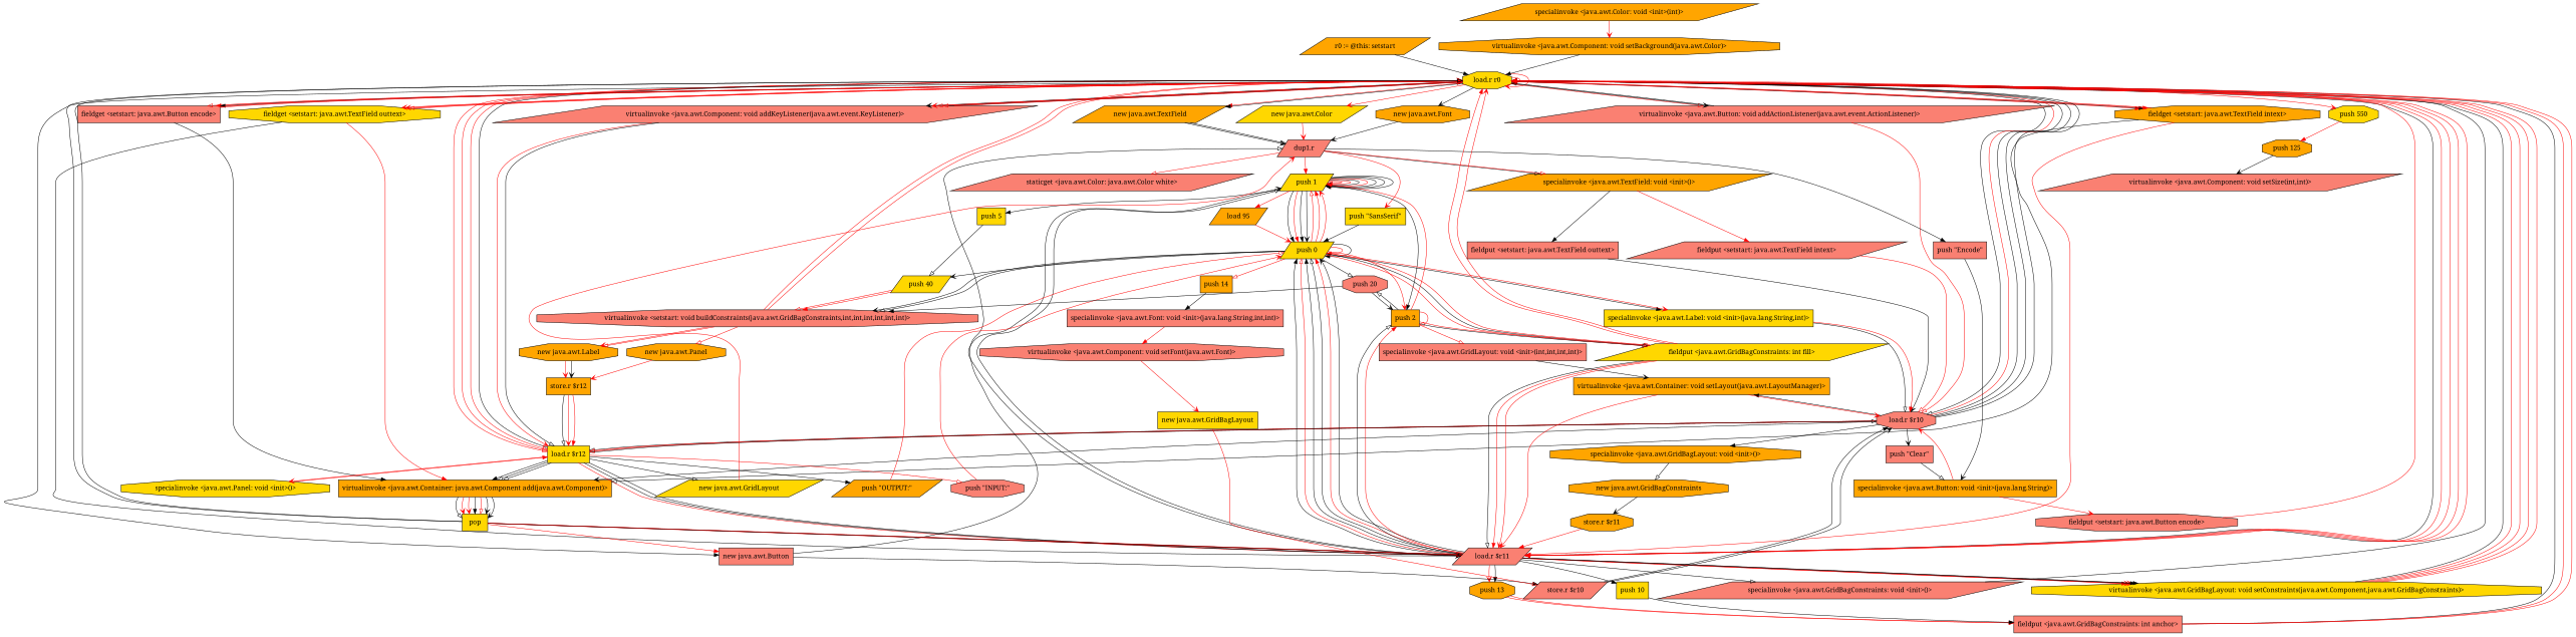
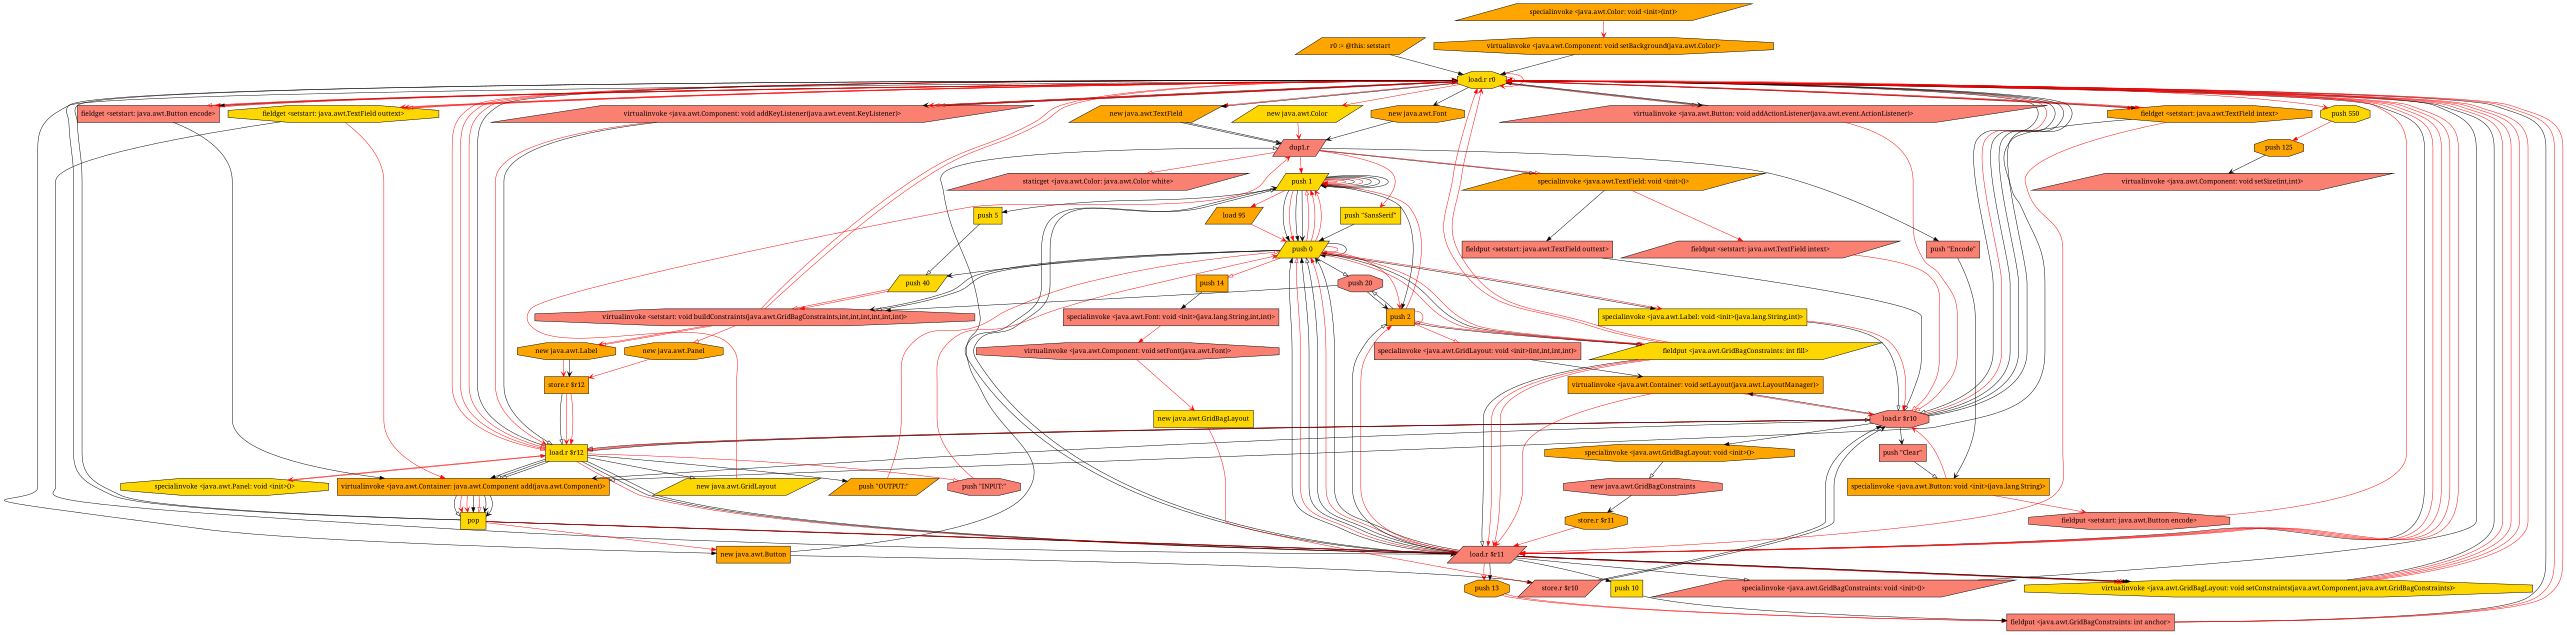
  digraph {
    fontname="Noto Serif"
    node [fillcolor=salmon fontname="Noto Serif" shape=octagon style=filled]
    edge [arrowhead=onormal color=red fontname="Noto Serif"]
    "load.r r0" [fillcolor=gold]
    "r0 := @this: setstart" [fillcolor=orange shape=parallelogram]
    "new java.awt.Color" [fillcolor=gold shape=parallelogram]
    "new java.awt.Font" [fillcolor=orange]
    "load.r $r10"
    "load.r $r11" [shape=parallelogram]
    "load.r $r12" [fillcolor=gold shape=box]
    "new java.awt.TextField" [fillcolor=orange shape=parallelogram]
    "fieldget <setstart: java.awt.TextField intext>" [fillcolor=orange]
    "virtualinvoke <java.awt.Component: void addKeyListener(java.awt.event.KeyListener)>" [shape=parallelogram]
    "fieldget <setstart: java.awt.TextField outtext>" [fillcolor=gold]
-   "new java.awt.Button" [shape=box]
+   "new java.awt.Button" [fillcolor=orange shape=box]
    "fieldget <setstart: java.awt.Button encode>" [shape=box]
    "virtualinvoke <java.awt.Button: void addActionListener(java.awt.event.ActionListener)>" [shape=parallelogram]
    "push 550" [fillcolor=gold]
    "dup1.r" [shape=parallelogram]
    "specialinvoke <java.awt.GridBagLayout: void <init>()>" [fillcolor=orange]
    "virtualinvoke <java.awt.Container: void setLayout(java.awt.LayoutManager)>" [fillcolor=orange shape=box]
    "virtualinvoke <java.awt.Container: java.awt.Component add(java.awt.Component)>" [fillcolor=orange shape=box]
    "push \"Clear\"" [shape=box]
    "push 1" [fillcolor=gold shape=parallelogram]
    "push 0" [fillcolor=gold shape=parallelogram]
    "push 2" [fillcolor=orange shape=box]
    "specialinvoke <java.awt.GridBagConstraints: void <init>()>" [shape=parallelogram]
    "push 13" [fillcolor=orange]
    "virtualinvoke <java.awt.GridBagLayout: void setConstraints(java.awt.Component,java.awt.GridBagConstraints)>" [fillcolor=gold]
    "push 10" [fillcolor=gold shape=box]
    "push \"INPUT:\""
    "push \"OUTPUT:\"" [fillcolor=orange shape=parallelogram]
    "specialinvoke <java.awt.Panel: void <init>()>" [fillcolor=gold]
    "new java.awt.GridLayout" [fillcolor=gold shape=parallelogram]
    "store.r $r10" [shape=parallelogram]
    "push 125" [fillcolor=orange]
    "staticget <java.awt.Color: java.awt.Color white>" [shape=parallelogram]
    "push \"SansSerif\"" [fillcolor=gold shape=box]
    "specialinvoke <java.awt.TextField: void <init>()>" [fillcolor=orange shape=parallelogram]
    "push \"Encode\"" [shape=box]
    "push 5" [fillcolor=gold shape=box]
    n39 [fillcolor=orange label="load 95" shape=parallelogram]
    "fieldput <setstart: java.awt.TextField intext>" [shape=parallelogram]
    "fieldput <setstart: java.awt.TextField outtext>" [shape=box]
    "specialinvoke <java.awt.Button: void <init>(java.lang.String)>" [fillcolor=orange shape=box]
    "virtualinvoke <java.awt.Component: void setBackground(java.awt.Color)>" [fillcolor=orange]
    "specialinvoke <java.awt.Color: void <init>(int)>" [fillcolor=orange shape=parallelogram]
    "push 14" [fillcolor=orange shape=box]
    "fieldput <java.awt.GridBagConstraints: int fill>" [fillcolor=gold shape=parallelogram]
    "push 40" [fillcolor=gold shape=parallelogram]
    "virtualinvoke <setstart: void buildConstraints(java.awt.GridBagConstraints,int,int,int,int,int,int)>"
    "specialinvoke <java.awt.Label: void <init>(java.lang.String,int)>" [fillcolor=gold shape=box]
    "push 20"
    "specialinvoke <java.awt.Font: void <init>(java.lang.String,int,int)>" [shape=box]
    "new java.awt.Label" [fillcolor=orange]
    "new java.awt.Panel" [fillcolor=orange]
    "specialinvoke <java.awt.GridLayout: void <init>(int,int,int,int)>" [shape=box]
    "virtualinvoke <java.awt.Component: void setFont(java.awt.Font)>"
    "new java.awt.GridBagLayout" [fillcolor=gold shape=box]
-   "new java.awt.GridBagConstraints" [fillcolor=orange]
+   "new java.awt.GridBagConstraints"
    pop [fillcolor=gold shape=box]
    "store.r $r11" [fillcolor=orange]
    "fieldput <java.awt.GridBagConstraints: int anchor>" [shape=box]
    "store.r $r12" [fillcolor=orange shape=box]
    "fieldput <setstart: java.awt.Button encode>"
    "virtualinvoke <java.awt.Component: void setSize(int,int)>" [shape=parallelogram]
    "load.r r0" -> "load.r r0" [arrowhead=normal]
    "load.r r0" -> "load.r r0" [arrowhead=vee]
    "load.r r0" -> "new java.awt.Color" [arrowhead=vee]
    "load.r r0" -> "new java.awt.Font" [arrowhead=vee color=black]
    "load.r r0" -> "load.r $r10" [color=black]
    "load.r r0" -> "load.r $r11" [arrowhead=normal color=black]
    "load.r r0" -> "load.r $r11" [arrowhead=normal]
    "load.r r0" -> "load.r $r11"
    "load.r r0" -> "load.r $r11"
    "load.r r0" -> "load.r $r11"
    "load.r r0" -> "load.r $r12"
    "load.r r0" -> "load.r $r12"
    "load.r r0" -> "load.r $r12"
    "load.r r0" -> "new java.awt.TextField" [arrowhead=normal]
    "load.r r0" -> "new java.awt.TextField" [arrowhead=normal color=black]
    "load.r r0" -> "fieldget <setstart: java.awt.TextField intext>" [arrowhead=normal]
    "load.r r0" -> "fieldget <setstart: java.awt.TextField intext>" [arrowhead=normal color=black]
    "load.r r0" -> "fieldget <setstart: java.awt.TextField intext>" [arrowhead=normal]
    "load.r r0" -> "virtualinvoke <java.awt.Component: void addKeyListener(java.awt.event.KeyListener)>" [arrowhead=vee color=black]
    "load.r r0" -> "virtualinvoke <java.awt.Component: void addKeyListener(java.awt.event.KeyListener)>" [arrowhead=vee]
    "load.r r0" -> "virtualinvoke <java.awt.Component: void addKeyListener(java.awt.event.KeyListener)>"
    "load.r r0" -> "virtualinvoke <java.awt.Component: void addKeyListener(java.awt.event.KeyListener)>"
    "load.r r0" -> "fieldget <setstart: java.awt.TextField outtext>" [arrowhead=vee]
    "load.r r0" -> "fieldget <setstart: java.awt.TextField outtext>" [arrowhead=vee]
    "load.r r0" -> "fieldget <setstart: java.awt.TextField outtext>"
    "load.r r0" -> "new java.awt.Button" [arrowhead=normal color=black]
    "load.r r0" -> "fieldget <setstart: java.awt.Button encode>"
    "load.r r0" -> "fieldget <setstart: java.awt.Button encode>" [arrowhead=normal]
    "load.r r0" -> "fieldget <setstart: java.awt.Button encode>" [arrowhead=normal color=black]
    "load.r r0" -> "virtualinvoke <java.awt.Button: void addActionListener(java.awt.event.ActionListener)>"
    "load.r r0" -> "virtualinvoke <java.awt.Button: void addActionListener(java.awt.event.ActionListener)>" [arrowhead=vee color=black]
    "load.r r0" -> "push 550" [arrowhead=vee]
    "r0 := @this: setstart" -> "load.r r0" [arrowhead=normal color=black]
    "new java.awt.Color" -> "dup1.r" [arrowhead=vee]
    "new java.awt.Font" -> "dup1.r" [arrowhead=vee color=black]
    "load.r $r10" -> "load.r r0" [arrowhead=vee]
    "load.r $r10" -> "load.r r0" [arrowhead=vee color=black]
    "load.r $r10" -> "load.r r0" [arrowhead=normal color=black]
    "load.r $r10" -> "load.r r0" [arrowhead=vee color=black]
    "load.r $r10" -> "load.r $r12" [color=black]
    "load.r $r10" -> "load.r $r12"
    "load.r $r10" -> "load.r $r12"
    "load.r $r10" -> "specialinvoke <java.awt.GridBagLayout: void <init>()>" [arrowhead=normal color=black]
    "load.r $r10" -> "virtualinvoke <java.awt.Container: void setLayout(java.awt.LayoutManager)>" [arrowhead=normal color=black]
    "load.r $r10" -> "virtualinvoke <java.awt.Container: java.awt.Component add(java.awt.Component)>" [arrowhead=vee color=black]
    "load.r $r10" -> "push \"Clear\"" [arrowhead=vee color=black]
    "load.r $r11" -> "push 1" [arrowhead=vee color=black]
    "load.r $r11" -> "push 1" [color=black]
    "load.r $r11" -> "push 0" [arrowhead=normal color=black]
    "load.r $r11" -> "push 0"
    "load.r $r11" -> "push 0" [arrowhead=normal color=black]
    "load.r $r11" -> "push 0" [color=black]
    "load.r $r11" -> "push 0" [arrowhead=normal]
    "load.r $r11" -> "push 0" [arrowhead=vee color=black]
    "load.r $r11" -> "push 2" [color=black]
    "load.r $r11" -> "push 2" [arrowhead=normal]
    "load.r $r11" -> "specialinvoke <java.awt.GridBagConstraints: void <init>()>" [color=black]
    "load.r $r11" -> "push 13" [arrowhead=vee]
    "load.r $r11" -> "push 13" [arrowhead=normal color=black]
    "load.r $r11" -> "virtualinvoke <java.awt.GridBagLayout: void setConstraints(java.awt.Component,java.awt.GridBagConstraints)>" [arrowhead=normal]
    "load.r $r11" -> "virtualinvoke <java.awt.GridBagLayout: void setConstraints(java.awt.Component,java.awt.GridBagConstraints)>" [arrowhead=vee]
    "load.r $r11" -> "virtualinvoke <java.awt.GridBagLayout: void setConstraints(java.awt.Component,java.awt.GridBagConstraints)>" [arrowhead=vee]
    "load.r $r11" -> "virtualinvoke <java.awt.GridBagLayout: void setConstraints(java.awt.Component,java.awt.GridBagConstraints)>" [arrowhead=normal color=black]
    "load.r $r11" -> "virtualinvoke <java.awt.GridBagLayout: void setConstraints(java.awt.Component,java.awt.GridBagConstraints)>" [arrowhead=normal color=black]
    "load.r $r11" -> "push 10" [arrowhead=normal color=black]
    "load.r $r12" -> "load.r r0" [arrowhead=vee color=black]
    "load.r $r12" -> "load.r $r10" [color=black]
    "load.r $r12" -> "load.r $r11" [arrowhead=vee]
    "load.r $r12" -> "load.r $r11" [arrowhead=normal color=black]
    "load.r $r12" -> "load.r $r11" [arrowhead=normal color=black]
    "load.r $r12" -> "virtualinvoke <java.awt.Container: java.awt.Component add(java.awt.Component)>" [arrowhead=normal color=black]
    "load.r $r12" -> "virtualinvoke <java.awt.Container: java.awt.Component add(java.awt.Component)>" [color=black]
    "load.r $r12" -> "virtualinvoke <java.awt.Container: java.awt.Component add(java.awt.Component)>" [color=black]
    "load.r $r12" -> "push \"INPUT:\""
    "load.r $r12" -> "push \"OUTPUT:\"" [arrowhead=normal color=black]
    "load.r $r12" -> "specialinvoke <java.awt.Panel: void <init>()>" [arrowhead=vee]
    "load.r $r12" -> "new java.awt.GridLayout" [color=black]
    "new java.awt.TextField" -> "dup1.r" [arrowhead=vee color=black]
    "new java.awt.TextField" -> "dup1.r" [color=black]
    "fieldget <setstart: java.awt.TextField intext>" -> "load.r r0"
    "fieldget <setstart: java.awt.TextField intext>" -> "load.r $r11" [arrowhead=normal]
    "fieldget <setstart: java.awt.TextField intext>" -> "virtualinvoke <java.awt.Container: java.awt.Component add(java.awt.Component)>" [color=black]
    "virtualinvoke <java.awt.Component: void addKeyListener(java.awt.event.KeyListener)>" -> "load.r r0" [arrowhead=vee color=black]
    "virtualinvoke <java.awt.Component: void addKeyListener(java.awt.event.KeyListener)>" -> "load.r r0" [arrowhead=normal]
    "virtualinvoke <java.awt.Component: void addKeyListener(java.awt.event.KeyListener)>" -> "load.r $r12" [arrowhead=vee]
    "virtualinvoke <java.awt.Component: void addKeyListener(java.awt.event.KeyListener)>" -> "load.r $r12" [color=black]
    "fieldget <setstart: java.awt.TextField outtext>" -> "load.r r0" [arrowhead=normal]
    "fieldget <setstart: java.awt.TextField outtext>" -> "load.r $r11" [arrowhead=vee color=black]
    "fieldget <setstart: java.awt.TextField outtext>" -> "virtualinvoke <java.awt.Container: java.awt.Component add(java.awt.Component)>" [arrowhead=normal]
    "new java.awt.Button" -> "dup1.r" [color=black]
    "new java.awt.Button" -> "store.r $r10" [arrowhead=normal color=black]
    "fieldget <setstart: java.awt.Button encode>" -> "load.r r0" [arrowhead=vee]
    "fieldget <setstart: java.awt.Button encode>" -> "load.r r0" [arrowhead=vee]
    "fieldget <setstart: java.awt.Button encode>" -> "virtualinvoke <java.awt.Container: java.awt.Component add(java.awt.Component)>" [arrowhead=normal color=black]
    "virtualinvoke <java.awt.Button: void addActionListener(java.awt.event.ActionListener)>" -> "load.r r0" [color=black]
    "virtualinvoke <java.awt.Button: void addActionListener(java.awt.event.ActionListener)>" -> "load.r $r10"
    "push 550" -> "push 125" [arrowhead=normal]
    "dup1.r" -> "push 1" [arrowhead=normal]
    "dup1.r" -> "staticget <java.awt.Color: java.awt.Color white>"
    "dup1.r" -> "push \"SansSerif\"" [arrowhead=vee]
    "dup1.r" -> "specialinvoke <java.awt.TextField: void <init>()>" [color=black]
    "dup1.r" -> "specialinvoke <java.awt.TextField: void <init>()>"
    "dup1.r" -> "push \"Encode\"" [arrowhead=normal color=black]
    "specialinvoke <java.awt.GridBagLayout: void <init>()>" -> "new java.awt.GridBagConstraints" [color=black]
    "virtualinvoke <java.awt.Container: void setLayout(java.awt.LayoutManager)>" -> "load.r $r10" [arrowhead=vee]
    "virtualinvoke <java.awt.Container: void setLayout(java.awt.LayoutManager)>" -> "load.r $r11" [arrowhead=vee]
    "virtualinvoke <java.awt.Container: java.awt.Component add(java.awt.Component)>" -> pop [color=black]
    "virtualinvoke <java.awt.Container: java.awt.Component add(java.awt.Component)>" -> pop [arrowhead=vee]
    "virtualinvoke <java.awt.Container: java.awt.Component add(java.awt.Component)>" -> pop [arrowhead=vee]
    "virtualinvoke <java.awt.Container: java.awt.Component add(java.awt.Component)>" -> pop [arrowhead=normal color=black]
    "virtualinvoke <java.awt.Container: java.awt.Component add(java.awt.Component)>" -> pop
    "virtualinvoke <java.awt.Container: java.awt.Component add(java.awt.Component)>" -> pop [arrowhead=vee color=black]
    "virtualinvoke <java.awt.Container: java.awt.Component add(java.awt.Component)>" -> pop [arrowhead=vee color=black]
    "push \"Clear\"" -> "specialinvoke <java.awt.Button: void <init>(java.lang.String)>" [color=black]
    "push 1" -> "push 1"
    "push 1" -> "push 1"
    "push 1" -> "push 1" [arrowhead=vee color=black]
    "push 1" -> "push 1" [arrowhead=vee]
    "push 1" -> "push 1" [color=black]
    "push 1" -> "push 1" [arrowhead=vee color=black]
    "push 1" -> "push 1" [arrowhead=normal color=black]
    "push 1" -> "push 0" [arrowhead=normal color=black]
    "push 1" -> "push 0" [arrowhead=normal]
    "push 1" -> "push 0" [arrowhead=normal color=black]
    "push 1" -> "push 0" [arrowhead=vee color=black]
    "push 1" -> "push 2" [arrowhead=normal color=black]
    "push 1" -> "push 5" [arrowhead=normal color=black]
    "push 1" -> n39 [arrowhead=normal]
    "push 0" -> "push 1"
    "push 0" -> "push 1" [arrowhead=normal]
    "push 0" -> "push 1" [arrowhead=vee]
    "push 0" -> "push 0" [arrowhead=normal]
    "push 0" -> "push 0" [arrowhead=normal color=black]
    "push 0" -> "push 2" [arrowhead=vee]
    "push 0" -> "push 14"
    "push 0" -> "fieldput <java.awt.GridBagConstraints: int fill>"
    "push 0" -> "fieldput <java.awt.GridBagConstraints: int fill>" [color=black]
    "push 0" -> "fieldput <java.awt.GridBagConstraints: int fill>"
    "push 0" -> "push 40" [arrowhead=vee color=black]
    "push 0" -> "virtualinvoke <setstart: void buildConstraints(java.awt.GridBagConstraints,int,int,int,int,int,int)>" [arrowhead=vee color=black]
    "push 0" -> "virtualinvoke <setstart: void buildConstraints(java.awt.GridBagConstraints,int,int,int,int,int,int)>" [color=black]
    "push 0" -> "specialinvoke <java.awt.Label: void <init>(java.lang.String,int)>" [arrowhead=normal color=black]
    "push 0" -> "specialinvoke <java.awt.Label: void <init>(java.lang.String,int)>" [arrowhead=vee]
    "push 0" -> "push 20" [color=black]
    "push 2" -> "push 1" [arrowhead=normal]
    "push 2" -> "push 2"
    "push 2" -> "fieldput <java.awt.GridBagConstraints: int fill>" [color=black]
    "push 2" -> "fieldput <java.awt.GridBagConstraints: int fill>"
    "push 2" -> "push 20" [color=black]
    "push 2" -> "specialinvoke <java.awt.GridLayout: void <init>(int,int,int,int)>"
    "specialinvoke <java.awt.GridBagConstraints: void <init>()>" -> "load.r r0" [arrowhead=normal color=black]
    "push 13" -> "fieldput <java.awt.GridBagConstraints: int anchor>"
    "push 13" -> "fieldput <java.awt.GridBagConstraints: int anchor>" [arrowhead=normal]
    "virtualinvoke <java.awt.GridBagLayout: void setConstraints(java.awt.Component,java.awt.GridBagConstraints)>" -> "load.r r0" [arrowhead=normal color=black]
    "virtualinvoke <java.awt.GridBagLayout: void setConstraints(java.awt.Component,java.awt.GridBagConstraints)>" -> "load.r r0"
    "virtualinvoke <java.awt.GridBagLayout: void setConstraints(java.awt.Component,java.awt.GridBagConstraints)>" -> "load.r r0" [arrowhead=normal]
    "virtualinvoke <java.awt.GridBagLayout: void setConstraints(java.awt.Component,java.awt.GridBagConstraints)>" -> "load.r r0"
    "virtualinvoke <java.awt.GridBagLayout: void setConstraints(java.awt.Component,java.awt.GridBagConstraints)>" -> "load.r r0" [arrowhead=vee]
    "push 10" -> "fieldput <java.awt.GridBagConstraints: int anchor>" [arrowhead=normal color=black]
    "push \"INPUT:\"" -> "push 0" [arrowhead=vee]
    "push \"OUTPUT:\"" -> "push 0"
    "specialinvoke <java.awt.Panel: void <init>()>" -> "load.r $r12" [arrowhead=normal]
    "new java.awt.GridLayout" -> "dup1.r" [arrowhead=vee]
    "store.r $r10" -> "load.r $r10" [arrowhead=normal color=black]
    "store.r $r10" -> "load.r $r10" [arrowhead=vee color=black]
    "push 125" -> "virtualinvoke <java.awt.Component: void setSize(int,int)>" [arrowhead=vee color=black]
    "push \"SansSerif\"" -> "push 0" [arrowhead=normal color=black]
    "specialinvoke <java.awt.TextField: void <init>()>" -> "fieldput <setstart: java.awt.TextField intext>" [arrowhead=normal]
    "specialinvoke <java.awt.TextField: void <init>()>" -> "fieldput <setstart: java.awt.TextField outtext>" [arrowhead=normal color=black]
    "push \"Encode\"" -> "specialinvoke <java.awt.Button: void <init>(java.lang.String)>" [arrowhead=vee color=black]
    "push 5" -> "push 40" [color=black]
    n39 -> "push 0" [arrowhead=vee]
    "fieldput <setstart: java.awt.TextField intext>" -> "load.r $r10"
-   "fieldput <setstart: java.awt.TextField outtext>" -> "load.r $r10" [arrowhead=vee color=black]
+   "fieldput <setstart: java.awt.TextField outtext>" -> "load.r $r10" [color=black]
    "specialinvoke <java.awt.Button: void <init>(java.lang.String)>" -> "load.r $r10" [arrowhead=vee]
    "specialinvoke <java.awt.Button: void <init>(java.lang.String)>" -> "fieldput <setstart: java.awt.Button encode>" [arrowhead=vee]
    "virtualinvoke <java.awt.Component: void setBackground(java.awt.Color)>" -> "load.r r0" [arrowhead=normal color=black]
    "specialinvoke <java.awt.Color: void <init>(int)>" -> "virtualinvoke <java.awt.Component: void setBackground(java.awt.Color)>" [arrowhead=vee]
    "push 14" -> "specialinvoke <java.awt.Font: void <init>(java.lang.String,int,int)>" [arrowhead=normal color=black]
    "fieldput <java.awt.GridBagConstraints: int fill>" -> "load.r r0" [arrowhead=normal]
    "fieldput <java.awt.GridBagConstraints: int fill>" -> "load.r r0" [arrowhead=vee]
    "fieldput <java.awt.GridBagConstraints: int fill>" -> "load.r $r11" [color=black]
    "fieldput <java.awt.GridBagConstraints: int fill>" -> "load.r $r11" [arrowhead=normal]
    "fieldput <java.awt.GridBagConstraints: int fill>" -> "load.r $r11" [arrowhead=vee]
    "push 40" -> "virtualinvoke <setstart: void buildConstraints(java.awt.GridBagConstraints,int,int,int,int,int,int)>"
    "push 40" -> "virtualinvoke <setstart: void buildConstraints(java.awt.GridBagConstraints,int,int,int,int,int,int)>" [arrowhead=normal]
    "virtualinvoke <setstart: void buildConstraints(java.awt.GridBagConstraints,int,int,int,int,int,int)>" -> "load.r r0"
    "virtualinvoke <setstart: void buildConstraints(java.awt.GridBagConstraints,int,int,int,int,int,int)>" -> "load.r r0" [arrowhead=vee]
    "virtualinvoke <setstart: void buildConstraints(java.awt.GridBagConstraints,int,int,int,int,int,int)>" -> "new java.awt.Label" [arrowhead=vee]
    "virtualinvoke <setstart: void buildConstraints(java.awt.GridBagConstraints,int,int,int,int,int,int)>" -> "new java.awt.Label"
    "virtualinvoke <setstart: void buildConstraints(java.awt.GridBagConstraints,int,int,int,int,int,int)>" -> "new java.awt.Panel"
    "specialinvoke <java.awt.Label: void <init>(java.lang.String,int)>" -> "load.r $r10" [color=black]
    "specialinvoke <java.awt.Label: void <init>(java.lang.String,int)>" -> "load.r $r10" [arrowhead=normal]
    "push 20" -> "push 2" [arrowhead=vee color=black]
    "push 20" -> "virtualinvoke <setstart: void buildConstraints(java.awt.GridBagConstraints,int,int,int,int,int,int)>" [arrowhead=normal color=black]
    "specialinvoke <java.awt.Font: void <init>(java.lang.String,int,int)>" -> "virtualinvoke <java.awt.Component: void setFont(java.awt.Font)>" [arrowhead=normal]
    "new java.awt.Label" -> "store.r $r12" [arrowhead=vee]
    "new java.awt.Label" -> "store.r $r12" [arrowhead=vee color=black]
    "new java.awt.Panel" -> "store.r $r12" [arrowhead=vee]
    "specialinvoke <java.awt.GridLayout: void <init>(int,int,int,int)>" -> "virtualinvoke <java.awt.Container: void setLayout(java.awt.LayoutManager)>" [arrowhead=vee color=black]
    "virtualinvoke <java.awt.Component: void setFont(java.awt.Font)>" -> "new java.awt.GridBagLayout" [arrowhead=vee]
    "new java.awt.GridBagLayout" -> "store.r $r10"
    "new java.awt.GridBagConstraints" -> "store.r $r11" [arrowhead=vee color=black]
    pop -> "load.r r0" [color=black]
    pop -> "load.r r0" [color=black]
    pop -> "load.r $r11"
    pop -> "load.r $r11" [color=black]
    pop -> "load.r $r11" [arrowhead=vee color=black]
    pop -> "load.r $r11"
    pop -> "new java.awt.Button" [arrowhead=normal]
    "store.r $r11" -> "load.r $r11" [arrowhead=normal]
    "fieldput <java.awt.GridBagConstraints: int anchor>" -> "load.r r0" [color=black]
    "fieldput <java.awt.GridBagConstraints: int anchor>" -> "load.r r0" [arrowhead=normal]
    "fieldput <java.awt.GridBagConstraints: int anchor>" -> "load.r r0" [arrowhead=normal]
    "store.r $r12" -> "load.r $r12" [color=black]
    "store.r $r12" -> "load.r $r12" [arrowhead=vee]
    "store.r $r12" -> "load.r $r12" [arrowhead=normal]
    "fieldput <setstart: java.awt.Button encode>" -> "load.r r0"
  }
